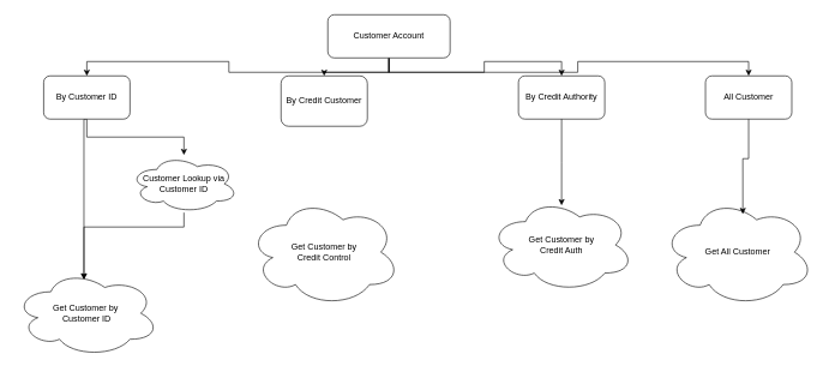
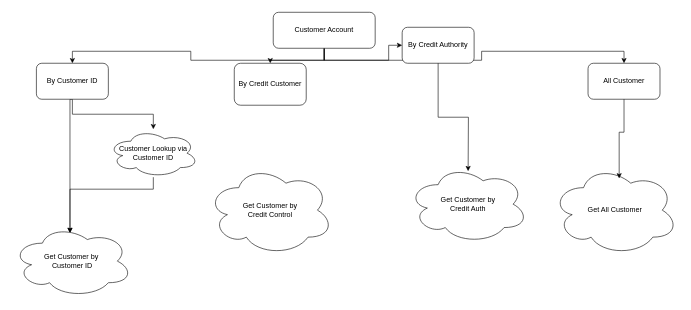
  <mxCell id="0" />
  <mxCell id="1" parent="0" />
  <mxCell id="2" style="edgeStyle=orthogonalEdgeStyle;rounded=0;orthogonalLoop=1;jettySize=auto;html=1;exitX=0.5;exitY=1;exitDx=0;exitDy=0;" parent="1" source="6" target="9" edge="1"><mxGeometry relative="1" as="geometry" /></mxCell>
  <mxCell id="3" style="edgeStyle=orthogonalEdgeStyle;rounded=0;orthogonalLoop=1;jettySize=auto;html=1;exitX=0.5;exitY=1;exitDx=0;exitDy=0;" parent="1" source="6" target="10" edge="1"><mxGeometry relative="1" as="geometry" /></mxCell>
  <mxCell id="4" style="edgeStyle=orthogonalEdgeStyle;rounded=0;orthogonalLoop=1;jettySize=auto;html=1;exitX=0.5;exitY=1;exitDx=0;exitDy=0;" parent="1" source="6" target="11" edge="1"><mxGeometry relative="1" as="geometry" /></mxCell>
  <mxCell id="5" style="edgeStyle=orthogonalEdgeStyle;rounded=0;orthogonalLoop=1;jettySize=auto;html=1;exitX=0.5;exitY=1;exitDx=0;exitDy=0;" parent="1" source="6" target="12" edge="1"><mxGeometry relative="1" as="geometry" /></mxCell>
  <mxCell id="6" value="Customer Account" style="rounded=1;whiteSpace=wrap;html=1;" parent="1" vertex="1"><mxGeometry x="455" y="20" width="170" height="60" as="geometry" /></mxCell>
  <mxCell id="7" style="edgeStyle=orthogonalEdgeStyle;rounded=0;orthogonalLoop=1;jettySize=auto;html=1;exitX=0.5;exitY=1;exitDx=0;exitDy=0;" parent="1" source="9" target="14" edge="1"><mxGeometry relative="1" as="geometry" /></mxCell>
  <mxCell id="8" style="edgeStyle=orthogonalEdgeStyle;rounded=0;orthogonalLoop=1;jettySize=auto;html=1;exitX=0.5;exitY=1;exitDx=0;exitDy=0;entryX=0.48;entryY=0.107;entryDx=0;entryDy=0;entryPerimeter=0;" parent="1" source="9" target="15" edge="1"><mxGeometry relative="1" as="geometry"><Array as="points"><mxPoint x="116" y="165" /></Array></mxGeometry></mxCell>
  <mxCell id="9" value="By Customer ID" style="rounded=1;whiteSpace=wrap;html=1;" parent="1" vertex="1"><mxGeometry x="60" y="105" width="120" height="60" as="geometry" /></mxCell>
  <mxCell id="10" value="By Credit Customer" style="rounded=1;whiteSpace=wrap;html=1;" parent="1" vertex="1"><mxGeometry x="390" y="105" width="120" height="70" as="geometry" /></mxCell>
- <mxCell id="11" value="By Credit Authority" style="rounded=1;whiteSpace=wrap;html=1;" parent="1" vertex="1"><mxGeometry x="720" y="105" width="120" height="60" as="geometry" /></mxCell>
+ <mxCell id="11" value="By Credit Authority" style="rounded=1;whiteSpace=wrap;html=1;" parent="1" vertex="1"><mxGeometry x="670" y="45" width="120" height="60" as="geometry" /></mxCell>
  <mxCell id="12" value="All Customer" style="rounded=1;whiteSpace=wrap;html=1;" parent="1" vertex="1"><mxGeometry x="980" y="105" width="120" height="60" as="geometry" /></mxCell>
  <mxCell id="13" style="edgeStyle=orthogonalEdgeStyle;rounded=0;orthogonalLoop=1;jettySize=auto;html=1;entryX=0.48;entryY=0.108;entryDx=0;entryDy=0;entryPerimeter=0;" parent="1" source="14" target="15" edge="1"><mxGeometry relative="1" as="geometry"><mxPoint x="100" y="395" as="targetPoint" /><Array as="points"><mxPoint x="255" y="315" /><mxPoint x="116" y="315" /></Array></mxGeometry></mxCell>
  <mxCell id="14" value="Customer Lookup via Customer ID" style="ellipse;shape=cloud;whiteSpace=wrap;html=1;" parent="1" vertex="1"><mxGeometry x="180" y="215" width="150" height="80" as="geometry" /></mxCell>
  <mxCell id="15" value="Get Customer by&amp;nbsp;&lt;div&gt;Customer ID&lt;/div&gt;" style="ellipse;shape=cloud;whiteSpace=wrap;html=1;" parent="1" vertex="1"><mxGeometry x="20" y="375" width="200" height="120" as="geometry" /></mxCell>
  <mxCell id="16" value="Get Customer by &lt;br&gt;Credit Control" style="ellipse;shape=cloud;whiteSpace=wrap;html=1;" parent="1" vertex="1"><mxGeometry x="345" y="275" width="210" height="150" as="geometry" /></mxCell>
  <mxCell id="17" style="edgeStyle=orthogonalEdgeStyle;rounded=0;orthogonalLoop=1;jettySize=auto;html=1;exitX=0.5;exitY=1;exitDx=0;exitDy=0;entryX=0.5;entryY=0.133;entryDx=0;entryDy=0;entryPerimeter=0;" parent="1" source="11" edge="1"><mxGeometry relative="1" as="geometry"><mxPoint x="780" y="284.95" as="targetPoint" /></mxGeometry></mxCell>
  <mxCell id="18" value="Get All Customer" style="ellipse;shape=cloud;whiteSpace=wrap;html=1;" parent="1" vertex="1"><mxGeometry x="920" y="275" width="210" height="150" as="geometry" /></mxCell>
  <mxCell id="19" style="edgeStyle=orthogonalEdgeStyle;rounded=0;orthogonalLoop=1;jettySize=auto;html=1;exitX=0.5;exitY=1;exitDx=0;exitDy=0;entryX=0.533;entryY=0.147;entryDx=0;entryDy=0;entryPerimeter=0;" parent="1" source="12" target="18" edge="1"><mxGeometry relative="1" as="geometry" /></mxCell>
  <mxCell id="20" value="Get Customer by&lt;br&gt;Credit Auth" style="ellipse;shape=cloud;whiteSpace=wrap;html=1;" parent="1" vertex="1"><mxGeometry x="680" y="275" width="200" height="130" as="geometry" /></mxCell>
